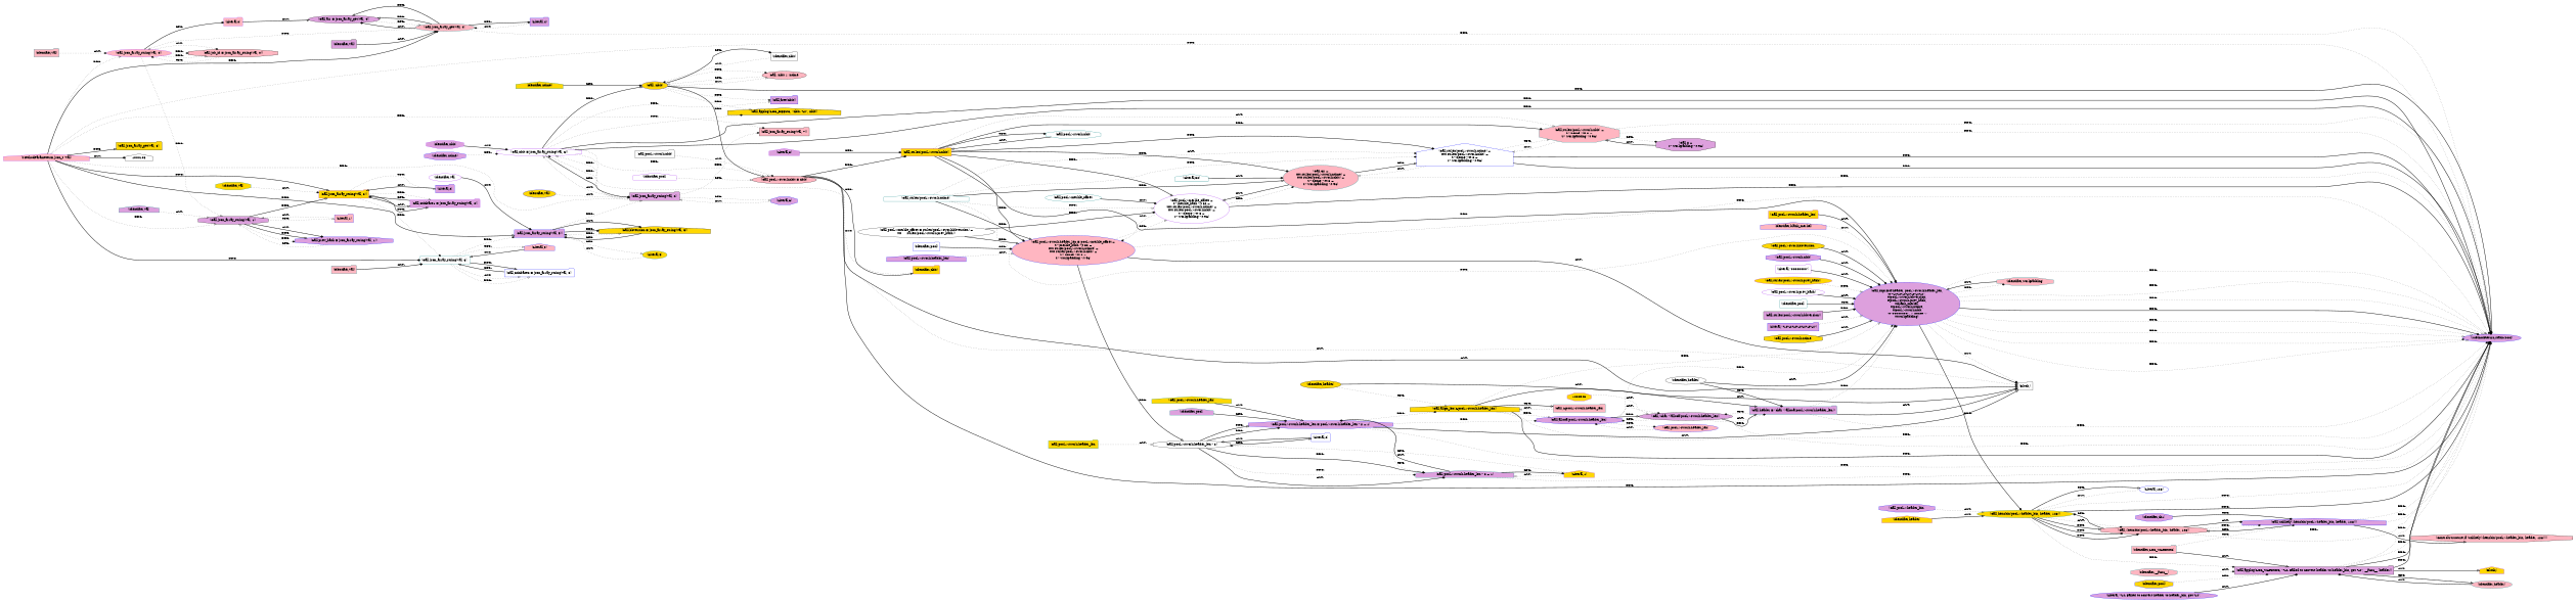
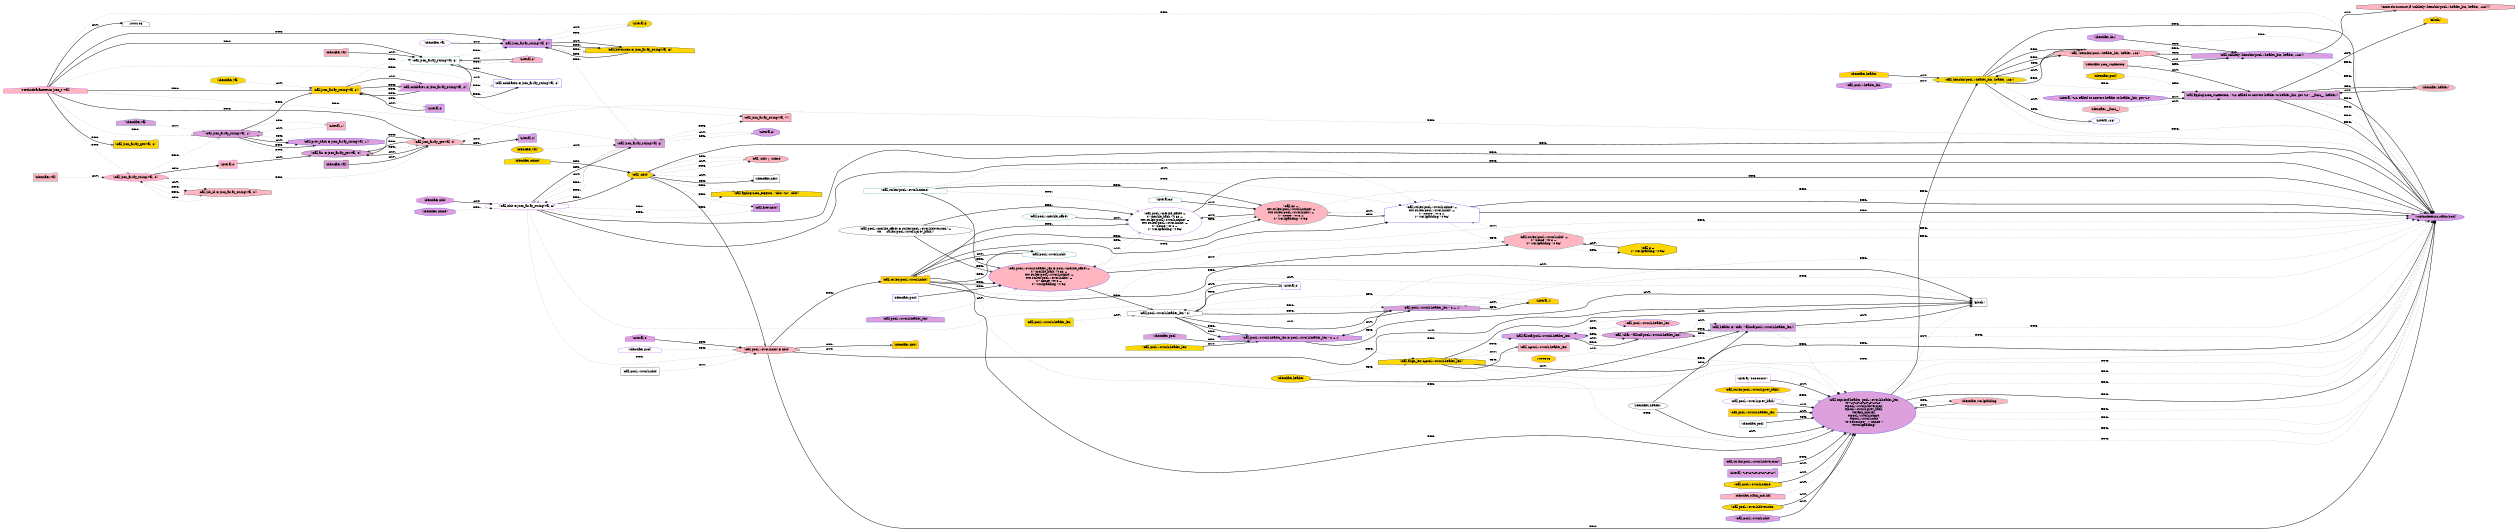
  digraph {
    rankdir=LR
    node [color=blue fillcolor=plum shape=folder style=filled]
    edge [arrowhead=diamond style=dotted]
    n1 [color=purple fillcolor=gold label="(Call,strlen(pool->swork.nbit))"]
    n2 [fillcolor=lightpink label="(Call,pool->swork.header_len = pool->merkle_offset +\n\t/* merkle_hash */\t 32 +\n\t\t\t\t strlen(pool->swork.ntime) +\n\t\t\t\t strlen(pool->swork.nbit) +\n\t/* nonce */\t\t 8 +\n\t/* workpadding */\t 96)" shape=ellipse]
    n3 [label="(Call,snprintf(header, pool->swork.header_len,\n\t\t\"%s%s%s%s%s%s%s\",\n\t\tpool->swork.bbversion,\n\t\tpool->swork.prev_hash,\n\t\tblank_merkel,\n\t\tpool->swork.ntime,\n \t\tpool->swork.nbit,\n \t\t\"00000000\", /* nonce */\n \t\tworkpadding))" shape=ellipse]
    n4 [color=purple fillcolor=white label="(Call,pool->merkle_offset +\n\t/* merkle_hash */\t 32 +\n\t\t\t\t strlen(pool->swork.ntime) +\n\t\t\t\t strlen(pool->swork.nbit) +\n\t/* nonce */\t\t 8 +\n\t/* workpadding */\t 96)" shape=ellipse]
    n5 [color=teal fillcolor=lightpink label="(Call,32 +\n\t\t\t\t strlen(pool->swork.ntime) +\n\t\t\t\t strlen(pool->swork.nbit) +\n\t/* nonce */\t\t 8 +\n\t/* workpadding */\t 96)" shape=ellipse]
    n6 [fillcolor=white label="(Call,strlen(pool->swork.ntime) +\n\t\t\t\t strlen(pool->swork.nbit) +\n\t/* nonce */\t\t 8 +\n\t/* workpadding */\t 96)" shape=house]
    n7 [color=teal fillcolor=lightpink label="(Call,strlen(pool->swork.nbit) +\n\t/* nonce */\t\t 8 +\n\t/* workpadding */\t 96)" shape=octagon]
    n8 [color=teal fillcolor=white label="(Call,pool->swork.nbit)" shape=octagon]
    n9 [color=black fillcolor=white label="(Block,)"]
    n10 [label="(MethodReturn,static bool)" shape=ellipse]
    n11 [color=black fillcolor=white label="(Call,pool->swork.header_len * 2)" shape=octagon]
    n12 [color=teal fillcolor=gold label="(Call,hex2bin(pool->header_bin, header, 128))" shape=ellipse]
    n13 [color=teal fillcolor=lightpink label="(Identifier,workpadding)" shape=octagon]
-   n14 [color=black label="(Call,8 +\n\t/* workpadding */\t 96)" shape=octagon]
+   n14 [color=black fillcolor=gold label="(Call,8 +\n\t/* workpadding */\t 96)" shape=octagon]
    n15 [color=black fillcolor=lightpink label="(Call,pool->swork.nbit = nbit)" shape=ellipse]
    n16 [color=purple fillcolor=gold label="(Identifier,nbit)"]
    n17 [fillcolor=gold label="(Call,!nbit)" shape=ellipse]
    n18 [color=black fillcolor=white label="(Identifier,nbit)"]
    n19 [label="(Call,free(nbit))"]
    n20 [color=black fillcolor=lightpink label="(Call,!nbit || !ntime)" shape=ellipse]
    n21 [color=black fillcolor=gold label="(Call,applog(LOG_DEBUG, \"nbit: %s\", nbit))" shape=house]
    n22 [color=purple fillcolor=white label="(Call,nbit = json_array_string(val, 6))" shape=octagon]
    n23 [color=black label="(Call,json_array_string(val, 6))"]
    n24 [color=black fillcolor=lightpink label="(Call,json_array_string(val, 7))"]
    n25 [label="(Literal,6)" shape=octagon]
    n26 [label="(Call,json_array_string(val, 5))"]
    n27 [color=black fillcolor=gold label="(Call,bbversion = json_array_string(val, 5))" shape=house]
    n28 [color=teal fillcolor=gold label="(Literal,5)" shape=ellipse]
    n29 [color=teal fillcolor=white label="(Call,json_array_string(val, 3))"]
    n30 [fillcolor=lightpink label="(Literal,3)" shape=house]
    n31 [fillcolor=white label="(Call,coinbase2 = json_array_string(val, 3))"]
    n32 [color=purple fillcolor=gold label="(Call,json_array_string(val, 2))"]
    n33 [label="(Literal,2)"]
    n34 [color=purple label="(Call,coinbase1 = json_array_string(val, 2))"]
    n35 [color=black label="(Call,json_array_string(val, 1))" shape=octagon]
    n36 [label="(Call,prev_hash = json_array_string(val, 1))" shape=octagon]
    n37 [fillcolor=lightpink label="(Literal,1)"]
    n38 [color=purple fillcolor=lightpink label="(Call,json_array_string(val, 0))" shape=ellipse]
    n39 [color=purple fillcolor=lightpink label="(Literal,0)"]
    n40 [color=black fillcolor=lightpink label="(Call,job_id = json_array_string(val, 0))" shape=octagon]
    n41 [color=black label="(Call,arr = json_array_get(val, 4))" shape=ellipse]
    n42 [color=teal fillcolor=lightpink label="(Call,json_array_get(val, 4))" shape=ellipse]
    n43 [label="(Literal,4)"]
    n44 [color=purple fillcolor=lightpink label="(MethodParameterIn,json_t *val)" shape=house]
    n45 [color=black fillcolor=gold label="(Call,json_array_get(val, 8))"]
    1000108 [color=black fillcolor=white shape=house]
    n47 [label="(Call,pool->swork.header_len = pool->swork.header_len * 2 + 1)" shape=octagon]
    n48 [color=teal label="(Call,pool->swork.header_len * 2 + 1)" shape=house]
    n49 [fillcolor=white label="(Literal,2)"]
    n50 [color=black fillcolor=gold label="(Call,align_len(&pool->swork.header_len))" shape=house]
    n51 [label="(Call,alloca(pool->swork.header_len))" shape=octagon]
    n52 [color=purple fillcolor=gold label="(Literal,1)" shape=house]
    n53 [color=teal fillcolor=lightpink label="(Call,&pool->swork.header_len)"]
    n54 [color=black label="(Call,(char *)alloca(pool->swork.header_len))" shape=ellipse]
    n55 [fillcolor=lightpink label="(Call,pool->swork.header_len)" shape=ellipse]
    n56 [color=teal label="(Call,header = (char *)alloca(pool->swork.header_len))"]
    n57 [color=black fillcolor=lightpink label="(Call,!hex2bin(pool->header_bin, header, 128))" shape=octagon]
    n58 [color=black label="(Call,applog(LOG_WARNING, \"%s: Failed to convert header to header_bin, got %s\", __func__, header))"]
    n59 [fillcolor=white label="(Literal,128)" shape=ellipse]
    n60 [label="(Call,unlikely(!hex2bin(pool->header_bin, header, 128)))" shape=house]
    n61 [color=teal fillcolor=lightpink label="(Identifier,header)" shape=ellipse]
    n62 [color=purple fillcolor=gold label="(Block,)" shape=house]
    n63 [color=black fillcolor=lightpink label="(ControlStructure,if (unlikely(!hex2bin(pool->header_bin, header, 128))))" shape=octagon]
    n64 [color=teal fillcolor=lightpink label="(Identifier,val)"]
    n65 [color=purple fillcolor=gold label="(Call,pool->swork.header_len)"]
    n66 [color=purple fillcolor=white label="(Identifier,val)" shape=ellipse]
    n67 [fillcolor=lightpink label="(Identifier,blank_merkel)" shape=house]
    n68 [label="(Call,pool->swork.header_len)" shape=house]
    n69 [label="(Call,pool->header_bin)" shape=octagon]
    n70 [fillcolor=gold label="(Identifier,val)" shape=ellipse]
    n71 [color=teal fillcolor=white label="(Call,pool->merkle_offset)" shape=ellipse]
    n72 [label="(Literal,\"%s: Failed to convert header to header_bin, got %s\")" shape=ellipse]
    n73 [color=black fillcolor=gold label="(Call,pool->swork.bbversion)" shape=ellipse]
    n74 [color=teal fillcolor=white label="(Call,strlen(pool->swork.ntime))" shape=house]
    n75 [color=black fillcolor=white label="(Identifier,header)" shape=ellipse]
    n76 [label="(Call,pool->swork.nbit)" shape=octagon]
    n77 [color=black fillcolor=white label="(Call,pool->merkle_offset = strlen(pool->swork.bbversion) +\n\t\t\t      strlen(pool->swork.prev_hash))" shape=ellipse]
    n78 [color=black label="(Identifier,val)"]
    n79 [color=teal fillcolor=lightpink label="(Identifier,__func__)" shape=octagon]
    n80 [color=black fillcolor=gold label="(Identifier,header)" shape=ellipse]
    n81 [color=purple fillcolor=gold label="(Identifier,header)" shape=house]
    n82 [color=teal fillcolor=gold label="(Identifier,ntime)" shape=house]
    n83 [fillcolor=gold label="(Identifier,pool)" shape=octagon]
    n84 [color=purple fillcolor=white label="(Literal,\"00000000\")"]
    n85 [color=teal label="(Identifier,val)" shape=house]
    n86 [color=purple label="(Literal,8)" shape=house]
    n87 [color=purple fillcolor=gold label="(Call,strlen(pool->swork.prev_hash))" shape=ellipse]
    n88 [color=purple fillcolor=white label="(Call,pool->swork.prev_hash)" shape=ellipse]
    n89 [color=teal fillcolor=white label="(Identifier,pool)"]
    n90 [color=purple label="(Identifier,nbit)" shape=octagon]
    n91 [color=teal fillcolor=gold label="(Call,pool->swork.header_len)" shape=house]
    n92 [color=teal fillcolor=white label="(Literal,32)" shape=house]
    n93 [color=purple fillcolor=white label="(Identifier,pool)" shape=house]
    n94 [color=teal fillcolor=lightpink label="(Identifier,LOG_WARNING)"]
    n95 [label="(Identifier,ntime)" shape=octagon]
    n96 [color=black label="(Call,strlen(pool->swork.bbversion))"]
    n97 [color=teal fillcolor=gold label="(Identifier,val)" shape=octagon]
    n98 [color=teal fillcolor=gold label="(Call,pool->swork.header_len)"]
    n99 [label="(Literal,\"%s%s%s%s%s%s%s\")"]
    n100 [color=teal fillcolor=lightpink label="(Identifier,val)"]
    n101 [fillcolor=white label="(Identifier,pool)"]
    n102 [label="(Identifier,cb1)" shape=octagon]
    n103 [color=teal label="(Identifier,pool)" shape=house]
    n104 [color=black fillcolor=white label="(Call,pool->swork.nbit)"]
    n105 [color=black fillcolor=gold label="(Call,pool->swork.ntime)" shape=octagon]
    1000546 [color=purple fillcolor=gold shape=octagon]
    n1 -> n2 [label="DDG: " style=bold]
    n1 -> n3 [arrowhead=onormal label="DDG: " style=bold]
    n1 -> n4 [arrowhead=onormal label="DDG: " style=bold]
    n1 -> n5 [label="DDG: " style=bold]
    n1 -> n6 [label="DDG: " style=bold]
    n1 -> n7 [arrowhead=onormal label="AST: "]
    n1 -> n7 [label="DDG: " style=bold]
    n1 -> n8 [label="CFG: " style=bold]
    n2 -> n4 [arrowhead=onormal label="CFG: "]
    n2 -> n9 [label="AST: " style=bold]
    n2 -> n10 [label="DDG: "]
    n2 -> n11 [arrowhead=onormal label="DDG: " style=bold]
    n3 -> n9 [label="AST: "]
    n3 -> n10 [arrowhead=onormal label="DDG: "]
    n3 -> n10 [label="DDG: "]
    n3 -> n10 [arrowhead=onormal label="DDG: "]
    n3 -> n10 [arrowhead=onormal label="DDG: "]
    n3 -> n10 [arrowhead=onormal label="DDG: "]
    n3 -> n10 [arrowhead=onormal label="DDG: "]
    n3 -> n10 [label="DDG: " style=bold]
    n3 -> n10 [arrowhead=onormal label="DDG: "]
    n3 -> n12 [label="DDG: " style=bold]
    n3 -> n13 [label="CFG: "]
    n4 -> n2 [label="AST: "]
    n4 -> n5 [label="CFG: "]
    n4 -> n10 [label="DDG: " style=bold]
    n5 -> n4 [arrowhead=onormal label="AST: " style=bold]
    n5 -> n6 [arrowhead=onormal label="CFG: " style=bold]
    n5 -> n10 [arrowhead=onormal label="DDG: "]
    n6 -> n5 [arrowhead=onormal label="AST: "]
    n6 -> n7 [arrowhead=onormal label="CFG: "]
    n6 -> n10 [label="DDG: " style=bold]
    n6 -> n10 [arrowhead=onormal label="DDG: " style=bold]
    n7 -> n6 [arrowhead=onormal label="AST: "]
    n7 -> n10 [label="DDG: "]
    n7 -> n10 [label="DDG: "]
    n7 -> n14 [label="CFG: "]
    n8 -> n1 [arrowhead=onormal label="AST: " style=bold]
    n11 -> n47 [label="DDG: " style=bold]
    n11 -> n47 [arrowhead=onormal label="DDG: " style=bold]
    n11 -> n48 [label="AST: " style=bold]
    n11 -> n48 [label="DDG: " style=bold]
    n11 -> n48 [label="DDG: "]
    n11 -> n49 [arrowhead=onormal label="CFG: " style=bold]
    n12 -> n10 [arrowhead=onormal label="DDG: "]
    n12 -> n10 [arrowhead=onormal label="DDG: " style=bold]
    n12 -> n57 [label="AST: "]
    n12 -> n57 [arrowhead=onormal label="DDG: " style=bold]
    n12 -> n57 [label="DDG: " style=bold]
    n12 -> n57 [label="DDG: " style=bold]
    n12 -> n58 [label="DDG: "]
    n12 -> n59 [arrowhead=onormal label="CFG: " style=bold]
    n13 -> n3 [arrowhead=onormal label="AST: " style=bold]
    n14 -> n7 [arrowhead=onormal label="AST: " style=bold]
    n15 -> n1 [label="DDG: " style=bold]
    n15 -> n9 [label="AST: " style=bold]
    n15 -> n10 [label="DDG: " style=bold]
    n15 -> n16 [arrowhead=onormal label="CFG: " style=bold]
    n16 -> n15 [arrowhead=onormal label="AST: "]
    n17 -> n10 [arrowhead=onormal label="DDG: " style=bold]
    n17 -> n15 [arrowhead=onormal label="DDG: " style=bold]
    n17 -> n18 [label="CFG: " style=bold]
    n17 -> n19 [label="DDG: "]
    n17 -> n20 [arrowhead=onormal label="AST: "]
    n17 -> n20 [label="DDG: "]
    n17 -> n21 [arrowhead=onormal label="DDG: "]
    n18 -> n17 [label="AST: "]
    n20 -> n17 [arrowhead=onormal label="CFG: "]
    n22 -> n9 [label="AST: "]
    n22 -> n10 [label="DDG: " style=bold]
    n22 -> n10 [arrowhead=onormal label="DDG: " style=bold]
    n22 -> n15 [arrowhead=onormal label="DDG: "]
    n22 -> n17 [arrowhead=onormal label="DDG: " style=bold]
    n22 -> n19 [arrowhead=onormal label="DDG: "]
    n22 -> n21 [label="DDG: "]
    n22 -> n23 [label="CFG: " style=bold]
    n23 -> n22 [arrowhead=onormal label="AST: "]
    n23 -> n22 [arrowhead=onormal label="DDG: "]
    n23 -> n22 [label="DDG: "]
    n23 -> n24 [label="DDG: "]
    n23 -> n25 [arrowhead=onormal label="CFG: "]
    n25 -> n23 [arrowhead=onormal label="AST: "]
    n26 -> n23 [arrowhead=onormal label="DDG: "]
    n26 -> n27 [label="AST: " style=bold]
    n26 -> n27 [label="DDG: " style=bold]
    n26 -> n27 [arrowhead=onormal label="DDG: "]
    n26 -> n28 [arrowhead=onormal label="CFG: "]
    n27 -> n26 [label="CFG: " style=bold]
    n28 -> n26 [label="AST: "]
    n29 -> n26 [label="DDG: "]
    n29 -> n30 [arrowhead=onormal label="CFG: "]
    n29 -> n31 [arrowhead=onormal label="AST: "]
    n29 -> n31 [arrowhead=onormal label="DDG: "]
    n29 -> n31 [arrowhead=onormal label="DDG: " style=bold]
    n30 -> n29 [arrowhead=onormal label="AST: " style=bold]
    n31 -> n29 [arrowhead=onormal label="CFG: " style=bold]
    n32 -> n29 [label="DDG: "]
    n32 -> n33 [arrowhead=onormal label="CFG: "]
    n32 -> n34 [arrowhead=onormal label="AST: " style=bold]
    n32 -> n34 [arrowhead=onormal label="DDG: " style=bold]
    n32 -> n34 [arrowhead=onormal label="DDG: "]
    n33 -> n32 [arrowhead=onormal label="AST: " style=bold]
    n34 -> n32 [label="CFG: " style=bold]
    n35 -> n32 [arrowhead=onormal label="DDG: " style=bold]
    n35 -> n36 [label="AST: " style=bold]
    n35 -> n36 [arrowhead=onormal label="DDG: " style=bold]
    n35 -> n36 [label="DDG: "]
    n35 -> n37 [arrowhead=onormal label="CFG: "]
    n36 -> n35 [arrowhead=onormal label="CFG: "]
    n37 -> n35 [arrowhead=onormal label="AST: "]
    n38 -> n35 [arrowhead=onormal label="DDG: "]
    n38 -> n39 [label="CFG: " style=bold]
    n38 -> n40 [label="AST: "]
    n38 -> n40 [label="DDG: "]
    n38 -> n40 [arrowhead=onormal label="DDG: "]
    n39 -> n41 [arrowhead=onormal label="AST: " style=bold]
    n40 -> n38 [label="CFG: "]
    n41 -> n42 [arrowhead=onormal label="CFG: "]
    n42 -> n10 [arrowhead=onormal label="DDG: "]
    n42 -> n38 [arrowhead=onormal label="DDG: "]
    n42 -> n41 [label="AST: " style=bold]
    n42 -> n41 [arrowhead=onormal label="DDG: " style=bold]
    n42 -> n41 [arrowhead=onormal label="DDG: " style=bold]
    n42 -> n43 [label="CFG: " style=bold]
    n43 -> n42 [label="AST: "]
    n44 -> n10 [label="DDG: "]
    n44 -> n23 [arrowhead=onormal label="DDG: "]
    n44 -> n24 [label="DDG: "]
    n44 -> n26 [arrowhead=onormal label="DDG: " style=bold]
    n44 -> n29 [label="DDG: " style=bold]
    n44 -> n32 [arrowhead=onormal label="DDG: " style=bold]
    n44 -> n35 [arrowhead=onormal label="DDG: "]
    n44 -> n38 [arrowhead=onormal label="DDG: "]
    n44 -> n42 [label="DDG: " style=bold]
    n44 -> n45 [arrowhead=onormal label="DDG: " style=bold]
    n44 -> 1000108 [label="AST: " style=bold]
    n47 -> n9 [arrowhead=onormal label="AST: " style=bold]
    n47 -> n10 [label="DDG: "]
    n47 -> n48 [arrowhead=onormal label="CFG: "]
    n47 -> n50 [label="DDG: "]
    n47 -> n51 [label="DDG: "]
    n48 -> n10 [arrowhead=onormal label="DDG: "]
    n48 -> n47 [label="AST: " style=bold]
    n48 -> n52 [label="CFG: " style=bold]
    n49 -> n11 [arrowhead=onormal label="AST: " style=bold]
    n50 -> n3 [arrowhead=onormal label="DDG: "]
    n50 -> n9 [label="AST: " style=bold]
    n50 -> n10 [label="DDG: " style=bold]
    n50 -> n10 [label="DDG: "]
    n50 -> n51 [arrowhead=onormal label="DDG: "]
    n50 -> n53 [arrowhead=onormal label="CFG: " style=bold]
    n51 -> n3 [label="DDG: "]
    n51 -> n54 [label="AST: "]
    n51 -> n54 [arrowhead=onormal label="DDG: " style=bold]
    n51 -> n55 [label="CFG: "]
    n52 -> n11 [label="CFG: "]
    n52 -> n48 [arrowhead=onormal label="AST: "]
    n53 -> n50 [arrowhead=onormal label="AST: "]
    n54 -> n10 [label="DDG: "]
    n54 -> n51 [label="CFG: "]
    n54 -> n56 [label="AST: "]
    n54 -> n56 [arrowhead=onormal label="DDG: " style=bold]
    n55 -> n51 [label="AST: "]
    n56 -> n3 [label="DDG: "]
    n56 -> n9 [arrowhead=onormal label="AST: " style=bold]
    n56 -> n10 [label="DDG: "]
    n56 -> n54 [label="CFG: "]
    n57 -> n10 [label="DDG: "]
    n57 -> n12 [label="CFG: " style=bold]
    n57 -> n60 [label="AST: " style=bold]
    n57 -> n60 [label="DDG: "]
    n58 -> n10 [arrowhead=onormal label="DDG: " style=bold]
    n58 -> n10 [label="DDG: " style=bold]
    n58 -> n10 [arrowhead=onormal label="DDG: "]
    n58 -> n10 [arrowhead=onormal label="DDG: "]
    n58 -> n61 [arrowhead=onormal label="CFG: " style=bold]
    n58 -> n62 [arrowhead=onormal label="AST: " style=bold]
    n59 -> n12 [arrowhead=onormal label="AST: "]
    n60 -> n10 [arrowhead=onormal label="DDG: "]
    n60 -> n10 [arrowhead=onormal label="DDG: "]
    n60 -> n57 [arrowhead=onormal label="CFG: " style=bold]
    n60 -> n63 [arrowhead=onormal label="AST: " style=bold]
    n61 -> n58 [label="AST: " style=bold]
    n64 -> n29 [label="AST: " style=bold]
    n65 -> n3 [label="AST: " style=bold]
    n66 -> n26 [label="AST: " style=bold]
    n67 -> n3 [arrowhead=onormal label="AST: "]
    n68 -> n2 [arrowhead=onormal label="AST: "]
    n69 -> n12 [arrowhead=onormal label="AST: "]
    n70 -> n23 [label="AST: "]
    n71 -> n4 [label="AST: " style=bold]
    n72 -> n58 [label="AST: " style=bold]
    n73 -> n3 [label="AST: " style=bold]
    n74 -> n2 [arrowhead=onormal label="DDG: " style=bold]
    n74 -> n3 [label="DDG: "]
    n74 -> n4 [arrowhead=onormal label="DDG: "]
    n74 -> n5 [arrowhead=onormal label="DDG: " style=bold]
    n74 -> n6 [label="AST: "]
    n74 -> n6 [label="DDG: "]
    n75 -> n3 [label="AST: " style=bold]
    n75 -> n56 [label="CFG: " style=bold]
    n76 -> n3 [label="AST: " style=bold]
    n77 -> n2 [arrowhead=onormal label="DDG: " style=bold]
    n77 -> n4 [label="DDG: " style=bold]
    n78 -> n42 [label="AST: " style=bold]
    n79 -> n58 [label="AST: "]
    n80 -> n50 [arrowhead=onormal label="CFG: "]
    n80 -> n56 [arrowhead=onormal label="AST: " style=bold]
    n81 -> n12 [arrowhead=onormal label="AST: " style=bold]
    n82 -> n17 [label="CFG: " style=bold]
    n83 -> n58 [label="CFG: "]
    n84 -> n3 [label="AST: " style=bold]
    n85 -> n35 [arrowhead=onormal label="AST: "]
-   n86 -> n1 [label="CFG: " style=bold]
+   n86 -> n15 [label="CFG: " style=bold]
    n87 -> n3 [arrowhead=onormal label="DDG: "]
    n88 -> n3 [label="AST: " style=bold]
    n89 -> n3 [label="CFG: " style=bold]
    n90 -> n22 [label="AST: " style=bold]
    n91 -> n47 [arrowhead=onormal label="AST: " style=bold]
    n92 -> n5 [label="AST: " style=bold]
    n93 -> n15 [arrowhead=onormal label="CFG: "]
    n94 -> n58 [arrowhead=onormal label="AST: " style=bold]
    n94 -> n60 [label="CFG: "]
    n95 -> n22 [label="CFG: "]
    n96 -> n3 [label="DDG: " style=bold]
    n97 -> n32 [label="AST: "]
    n98 -> n11 [arrowhead=onormal label="AST: "]
    n99 -> n3 [arrowhead=onormal label="AST: "]
    n100 -> n38 [label="AST: "]
    n101 -> n2 [label="CFG: " style=bold]
    n102 -> n60 [label="CFG: " style=bold]
    n103 -> n47 [label="CFG: " style=bold]
    n104 -> n15 [label="AST: "]
    n105 -> n3 [arrowhead=onormal label="AST: " style=bold]
    1000546 -> n54 [arrowhead=onormal label="AST: "]
  }
